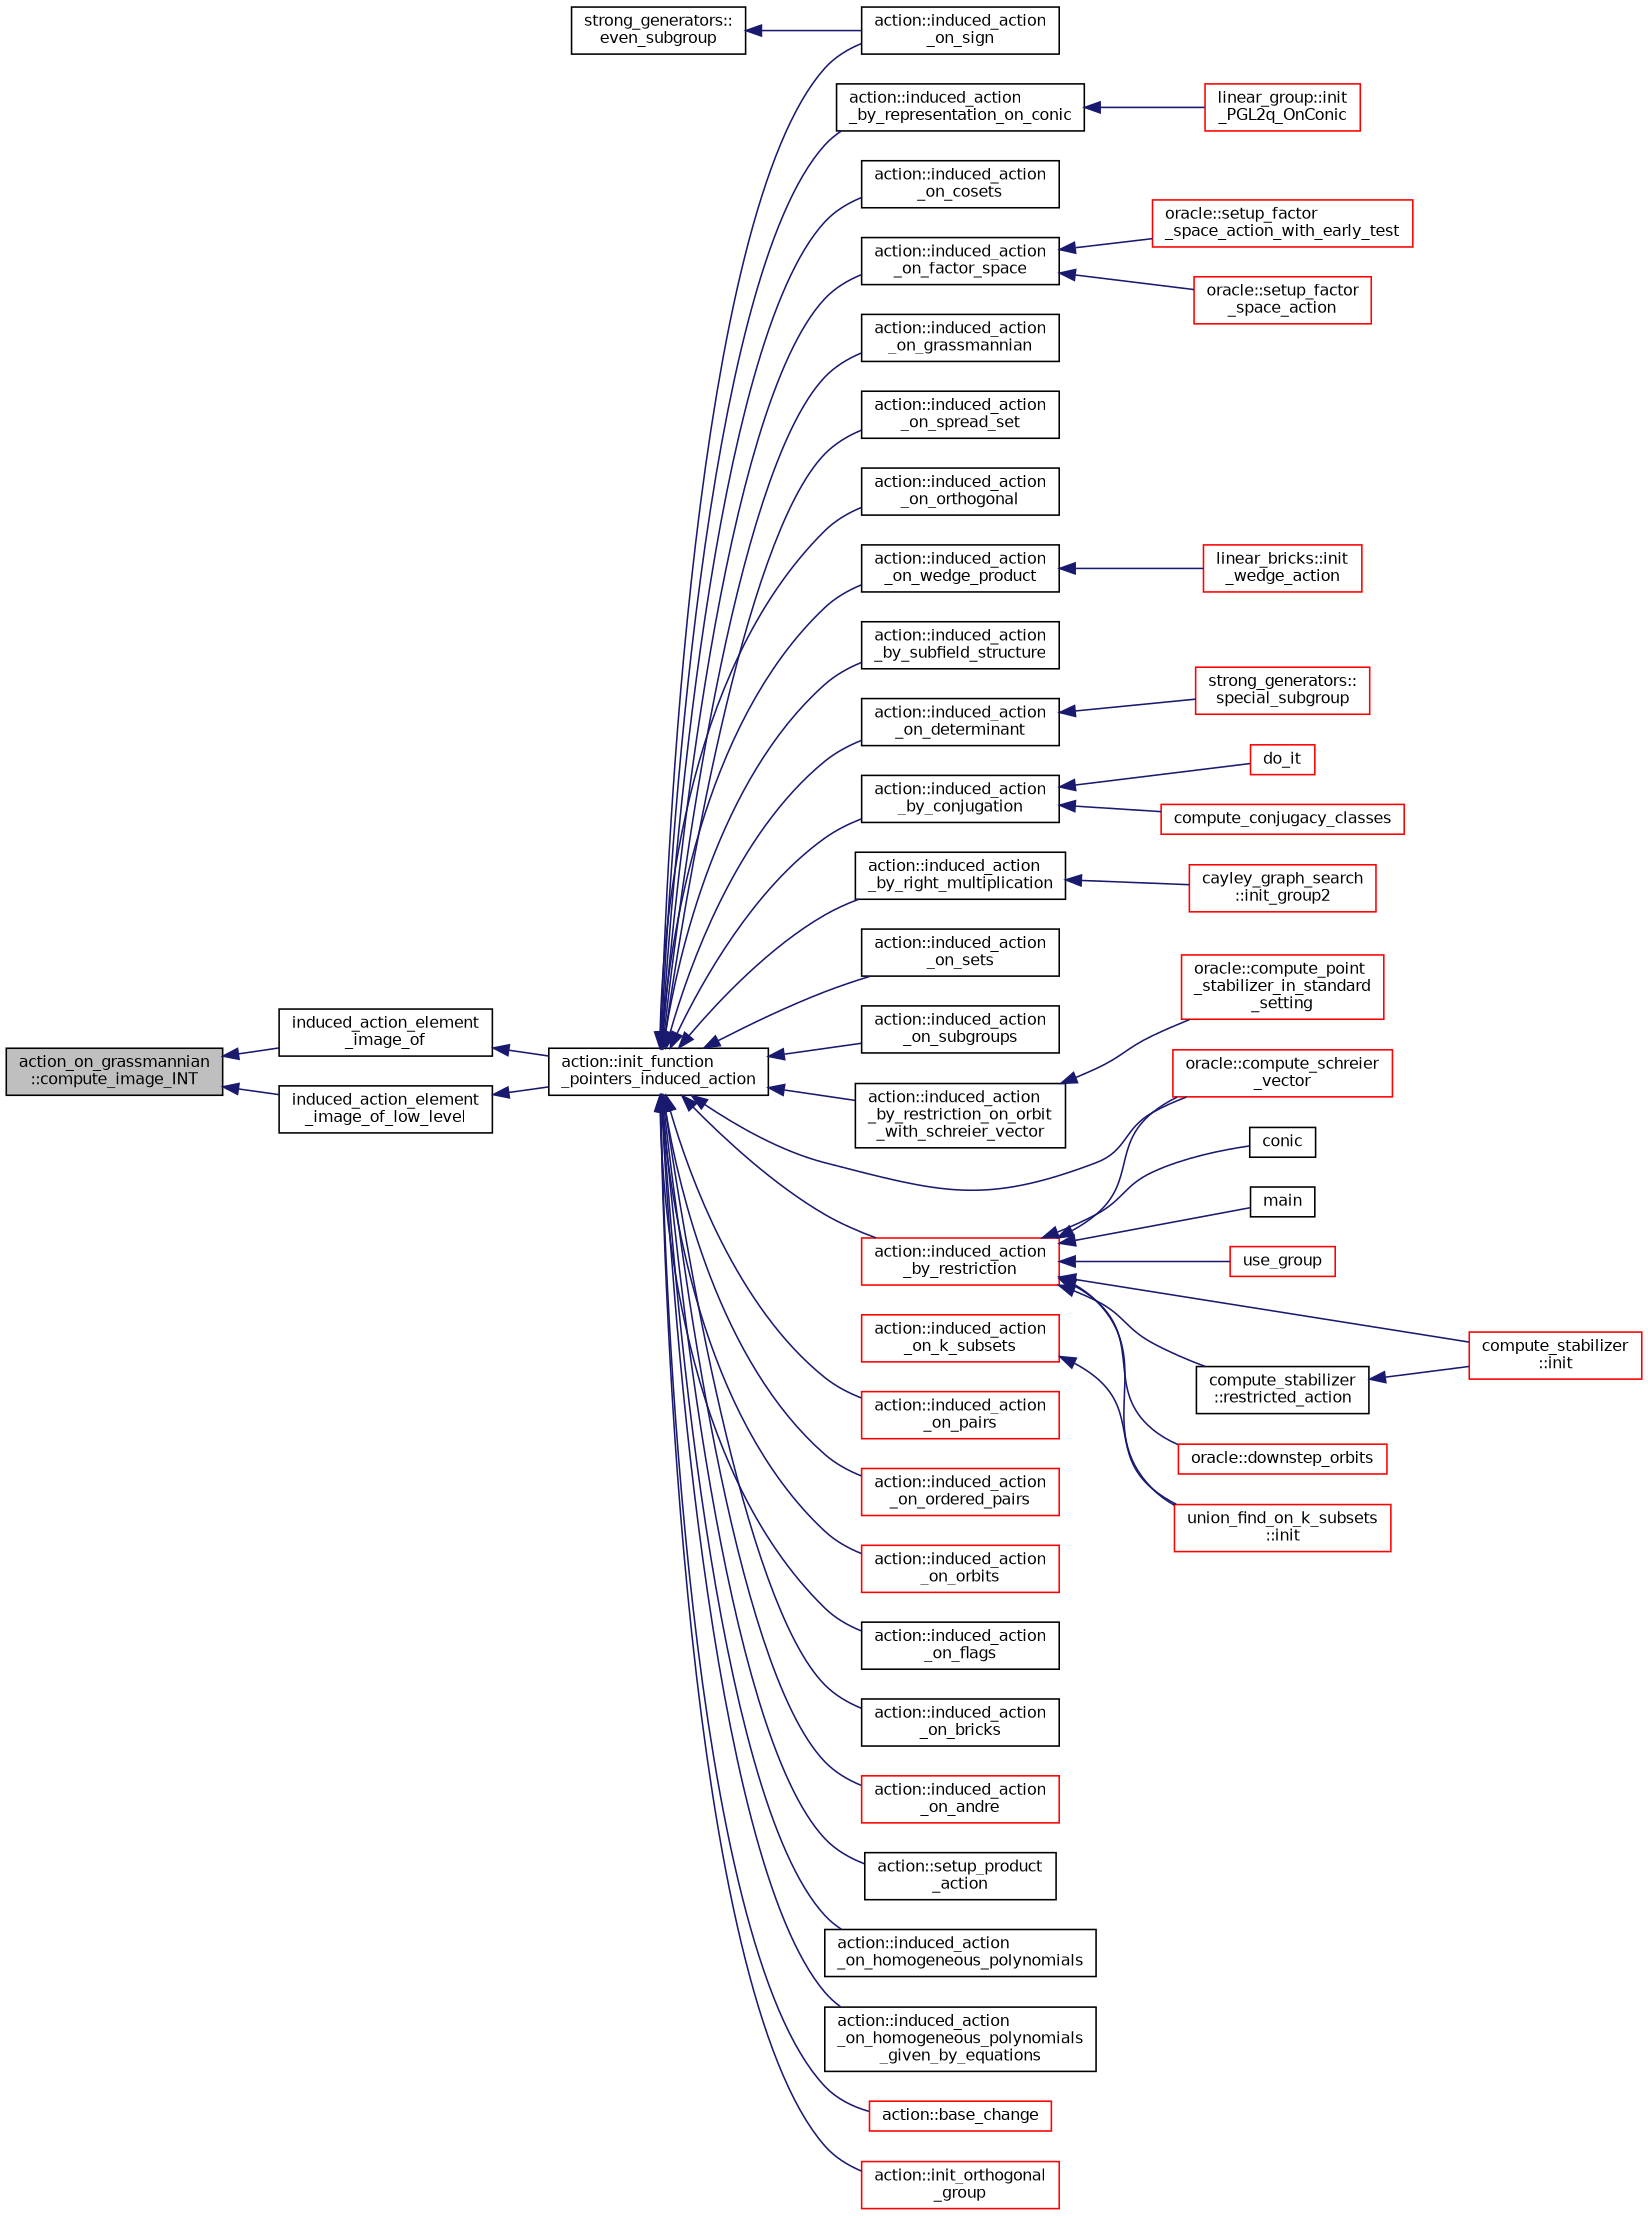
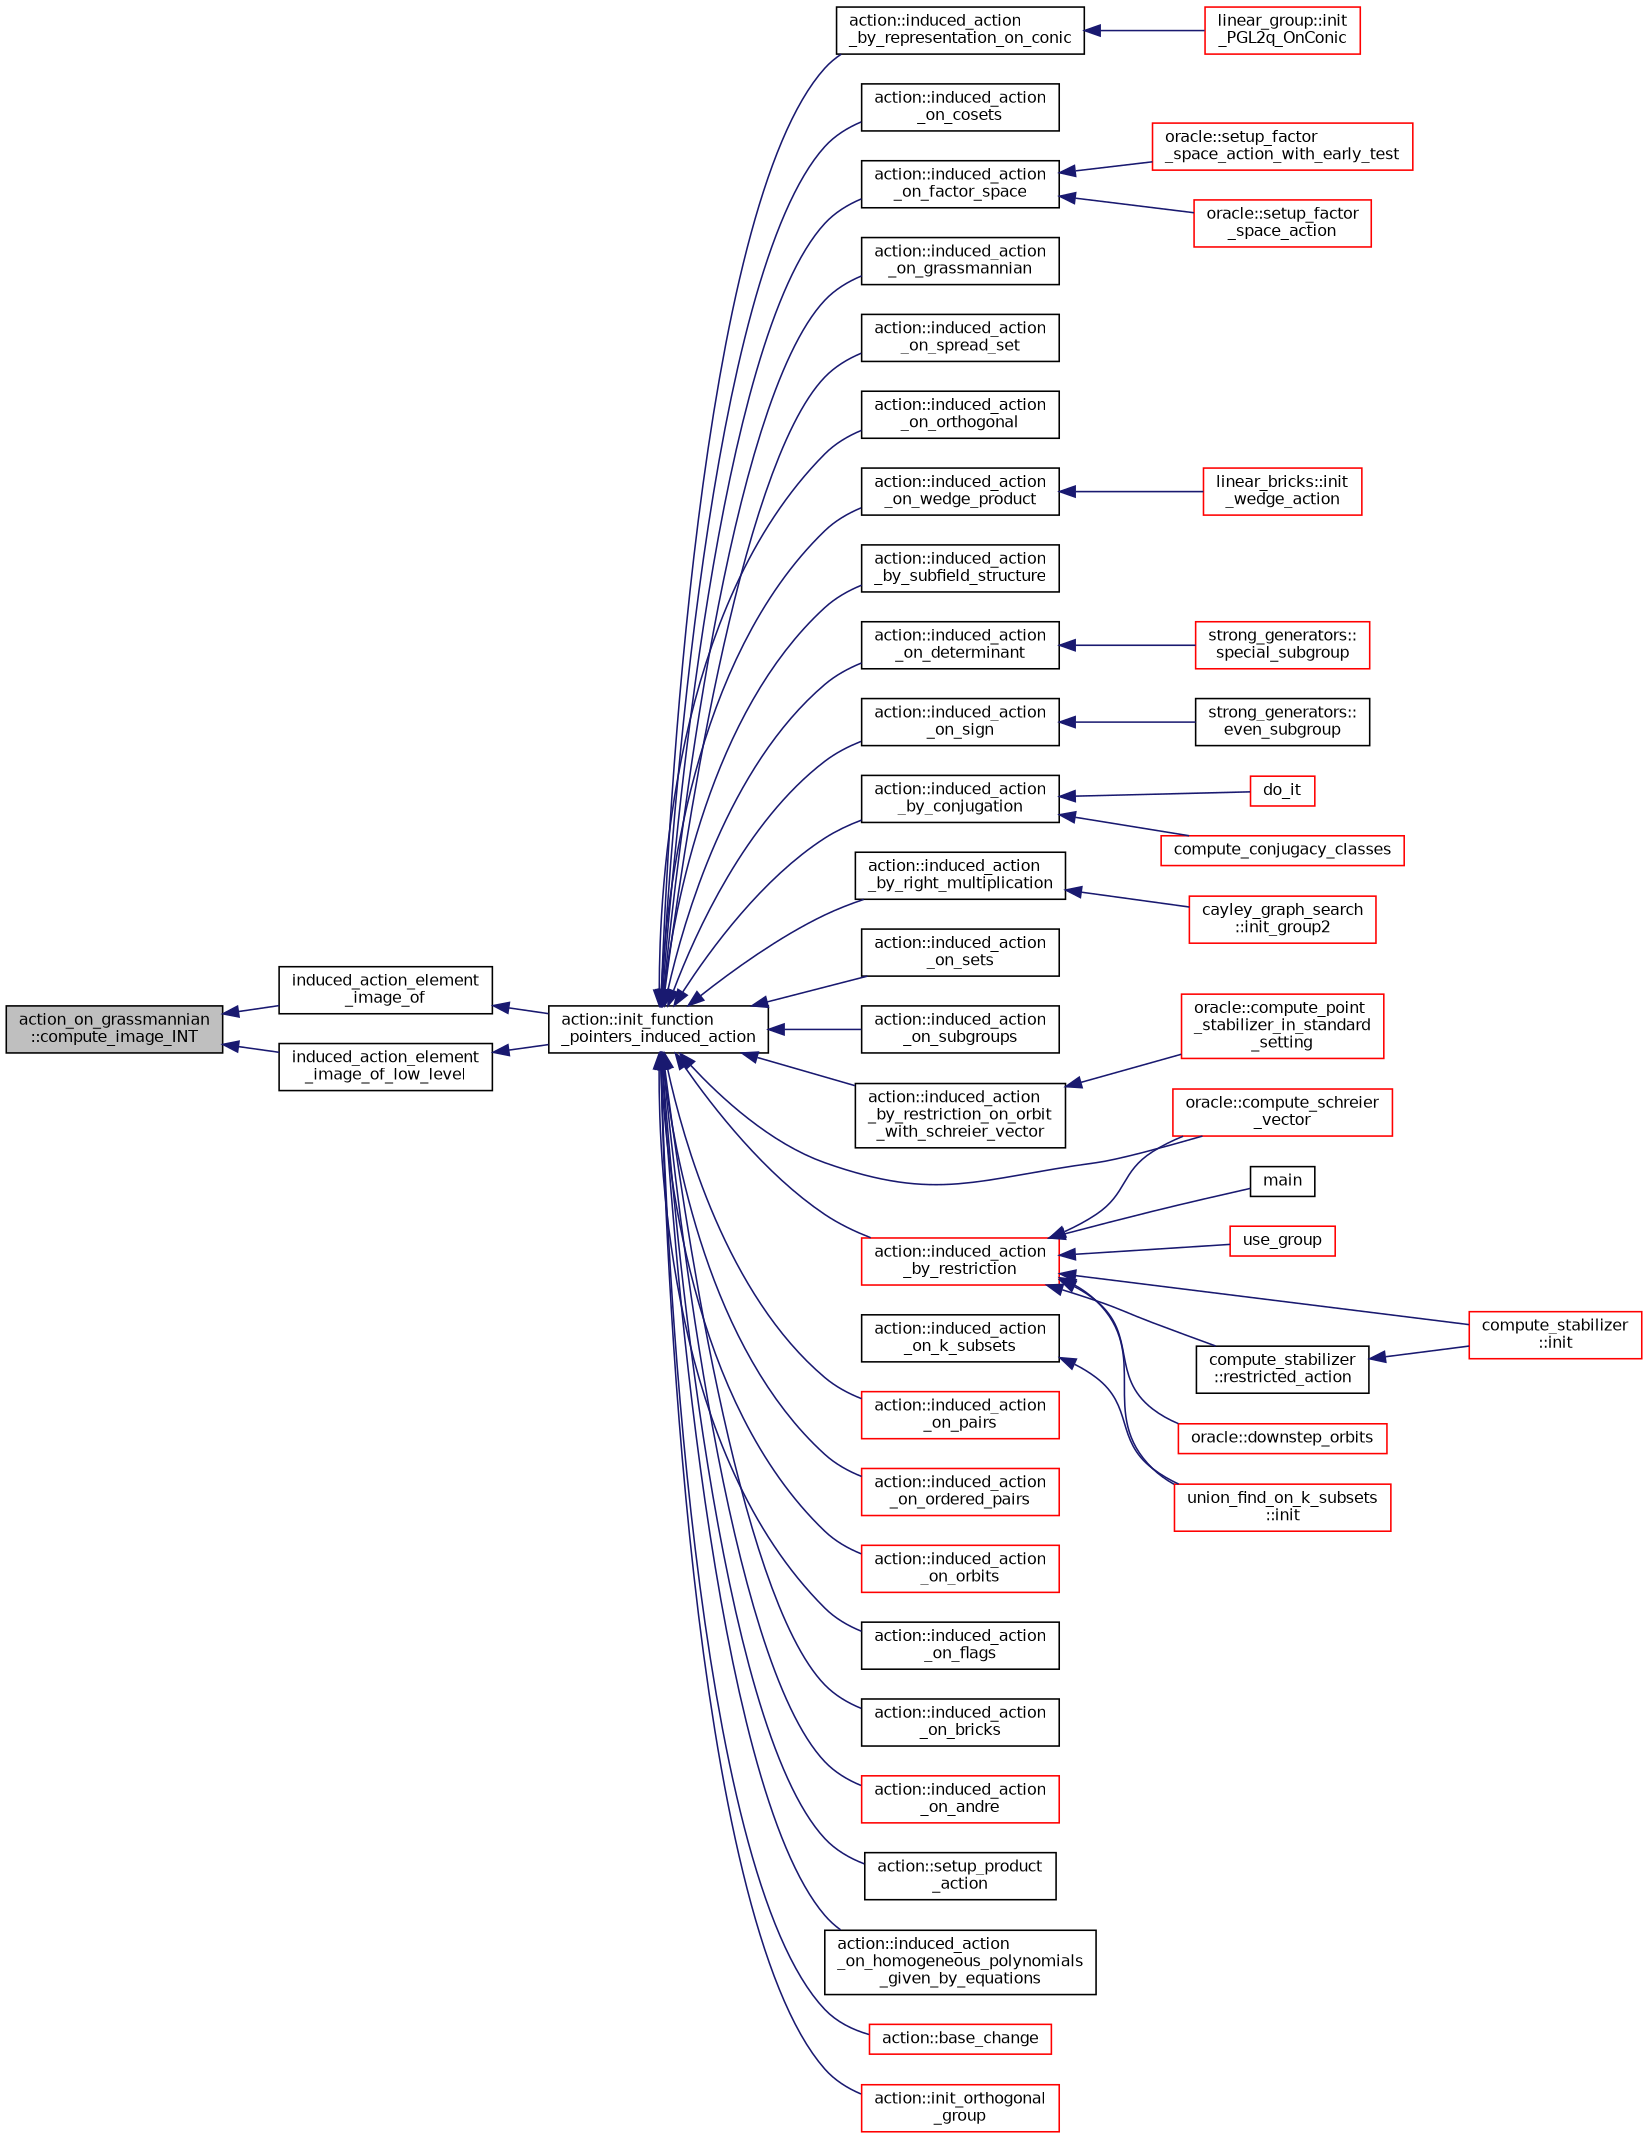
  digraph {
    rankdir=LR
    node [color=black fillcolor=white fontname=Helvetica fontsize=10 shape=record style=filled]
    edge [color=midnightblue dir=back fontname=Helvetica fontsize=10 labelfontname=Helvetica labelfontsize=10 style=solid]
    n1 [fillcolor=grey75 fontcolor=black height=0.2 label="action_on_grassmannian\l::compute_image_INT" width=0.4]
    n2 [height=0.2 label="induced_action_element\l_image_of" width=0.4]
    n3 [height=0.2 label="induced_action_element\l_image_of_low_level" width=0.4]
    n4 [height=0.2 label="action::init_function\l_pointers_induced_action" width=0.4]
    n5 [height=0.2 label="action::induced_action\l_by_representation_on_conic" width=0.4]
    n6 [height=0.2 label="action::induced_action\l_on_cosets" width=0.4]
    n7 [height=0.2 label="action::induced_action\l_on_factor_space" width=0.4]
    n8 [height=0.2 label="action::induced_action\l_on_grassmannian" width=0.4]
    n9 [height=0.2 label="action::induced_action\l_on_spread_set" width=0.4]
    n10 [height=0.2 label="action::induced_action\l_on_orthogonal" width=0.4]
    n11 [height=0.2 label="action::induced_action\l_on_wedge_product" width=0.4]
    n12 [height=0.2 label="action::induced_action\l_by_subfield_structure" width=0.4]
    n13 [height=0.2 label="action::induced_action\l_on_determinant" width=0.4]
    n14 [height=0.2 label="action::induced_action\l_on_sign" width=0.4]
    n15 [height=0.2 label="action::induced_action\l_by_conjugation" width=0.4]
    n16 [height=0.2 label="action::induced_action\l_by_right_multiplication" width=0.4]
    n17 [height=0.2 label="action::induced_action\l_on_sets" width=0.4]
    n18 [height=0.2 label="action::induced_action\l_on_subgroups" width=0.4]
    n19 [height=0.2 label="action::induced_action\l_by_restriction_on_orbit\l_with_schreier_vector" width=0.4]
    n20 [color=red height=0.2 label="action::induced_action\l_by_restriction" width=0.4]
    n21 [color=red height=0.2 label="action::induced_action\l_on_pairs" width=0.4]
    n22 [color=red height=0.2 label="action::induced_action\l_on_ordered_pairs" width=0.4]
    n23 [color=red height=0.2 label="action::induced_action\l_on_orbits" width=0.4]
    n24 [height=0.2 label="action::induced_action\l_on_flags" width=0.4]
    n25 [height=0.2 label="action::induced_action\l_on_bricks" width=0.4]
    n26 [color=red height=0.2 label="action::induced_action\l_on_andre" width=0.4]
    n27 [height=0.2 label="action::setup_product\l_action" width=0.4]
-   n28 [height=0.2 label="action::induced_action\l_on_homogeneous_polynomials" width=0.4]
    n29 [height=0.2 label="action::induced_action\l_on_homogeneous_polynomials\l_given_by_equations" width=0.4]
    n30 [color=red height=0.2 label="action::base_change" width=0.4]
    n31 [color=red height=0.2 label="action::init_orthogonal\l_group" width=0.4]
    n32 [color=red height=0.2 label="oracle::compute_schreier\l_vector" width=0.4]
    n33 [color=red height=0.2 label="linear_group::init\l_PGL2q_OnConic" width=0.4]
    n34 [color=red height=0.2 label="oracle::setup_factor\l_space_action_with_early_test" width=0.4]
    n35 [color=red height=0.2 label="oracle::setup_factor\l_space_action" width=0.4]
    n36 [color=red height=0.2 label="linear_bricks::init\l_wedge_action" width=0.4]
    n37 [color=red height=0.2 label="strong_generators::\lspecial_subgroup" width=0.4]
    n38 [height=0.2 label="strong_generators::\leven_subgroup" width=0.4]
    n39 [color=red height=0.2 label=do_it width=0.4]
    n40 [color=red height=0.2 label=compute_conjugacy_classes width=0.4]
    n41 [color=red height=0.2 label="cayley_graph_search\l::init_group2" width=0.4]
    n42 [color=red height=0.2 label="oracle::compute_point\l_stabilizer_in_standard\l_setting" width=0.4]
-   n43 [height=0.2 label=conic width=0.4]
    n44 [height=0.2 label=main width=0.4]
    n45 [color=red height=0.2 label=use_group width=0.4]
    n46 [color=red height=0.2 label="union_find_on_k_subsets\l::init" width=0.4]
    n47 [color=red height=0.2 label="compute_stabilizer\l::init" width=0.4]
    n48 [height=0.2 label="compute_stabilizer\l::restricted_action" width=0.4]
    n49 [color=red height=0.2 label="oracle::downstep_orbits" width=0.4]
-   n50 [color=red height=0.2 label="action::induced_action\l_on_k_subsets" width=0.4]
+   n50 [height=0.2 label="action::induced_action\l_on_k_subsets" width=0.4]
    n1 -> n2
    n1 -> n3
    n2 -> n4
    n3 -> n4
    n4 -> n5
    n4 -> n6
    n4 -> n7
    n4 -> n8
    n4 -> n9
    n4 -> n10
    n4 -> n11
    n4 -> n12
    n4 -> n13
    n4 -> n14
    n4 -> n15
    n4 -> n16
    n4 -> n17
    n4 -> n18
    n4 -> n19
    n4 -> n20
    n4 -> n21
    n4 -> n22
    n4 -> n23
    n4 -> n24
    n4 -> n25
    n4 -> n26
    n4 -> n27
-   n4 -> n28
    n4 -> n29
    n4 -> n30
    n4 -> n31
    n4 -> n32
    n5 -> n33
    n7 -> n34
    n7 -> n35
    n11 -> n36
    n13 -> n37
-   n38 -> n14
+   n14 -> n38
    n15 -> n39
    n15 -> n40
    n16 -> n41
    n19 -> n42
    n20 -> n32
-   n20 -> n43
    n20 -> n44
    n20 -> n45
    n20 -> n46
    n20 -> n47
    n20 -> n48
    n20 -> n49
    n48 -> n47
    n50 -> n46
  }
